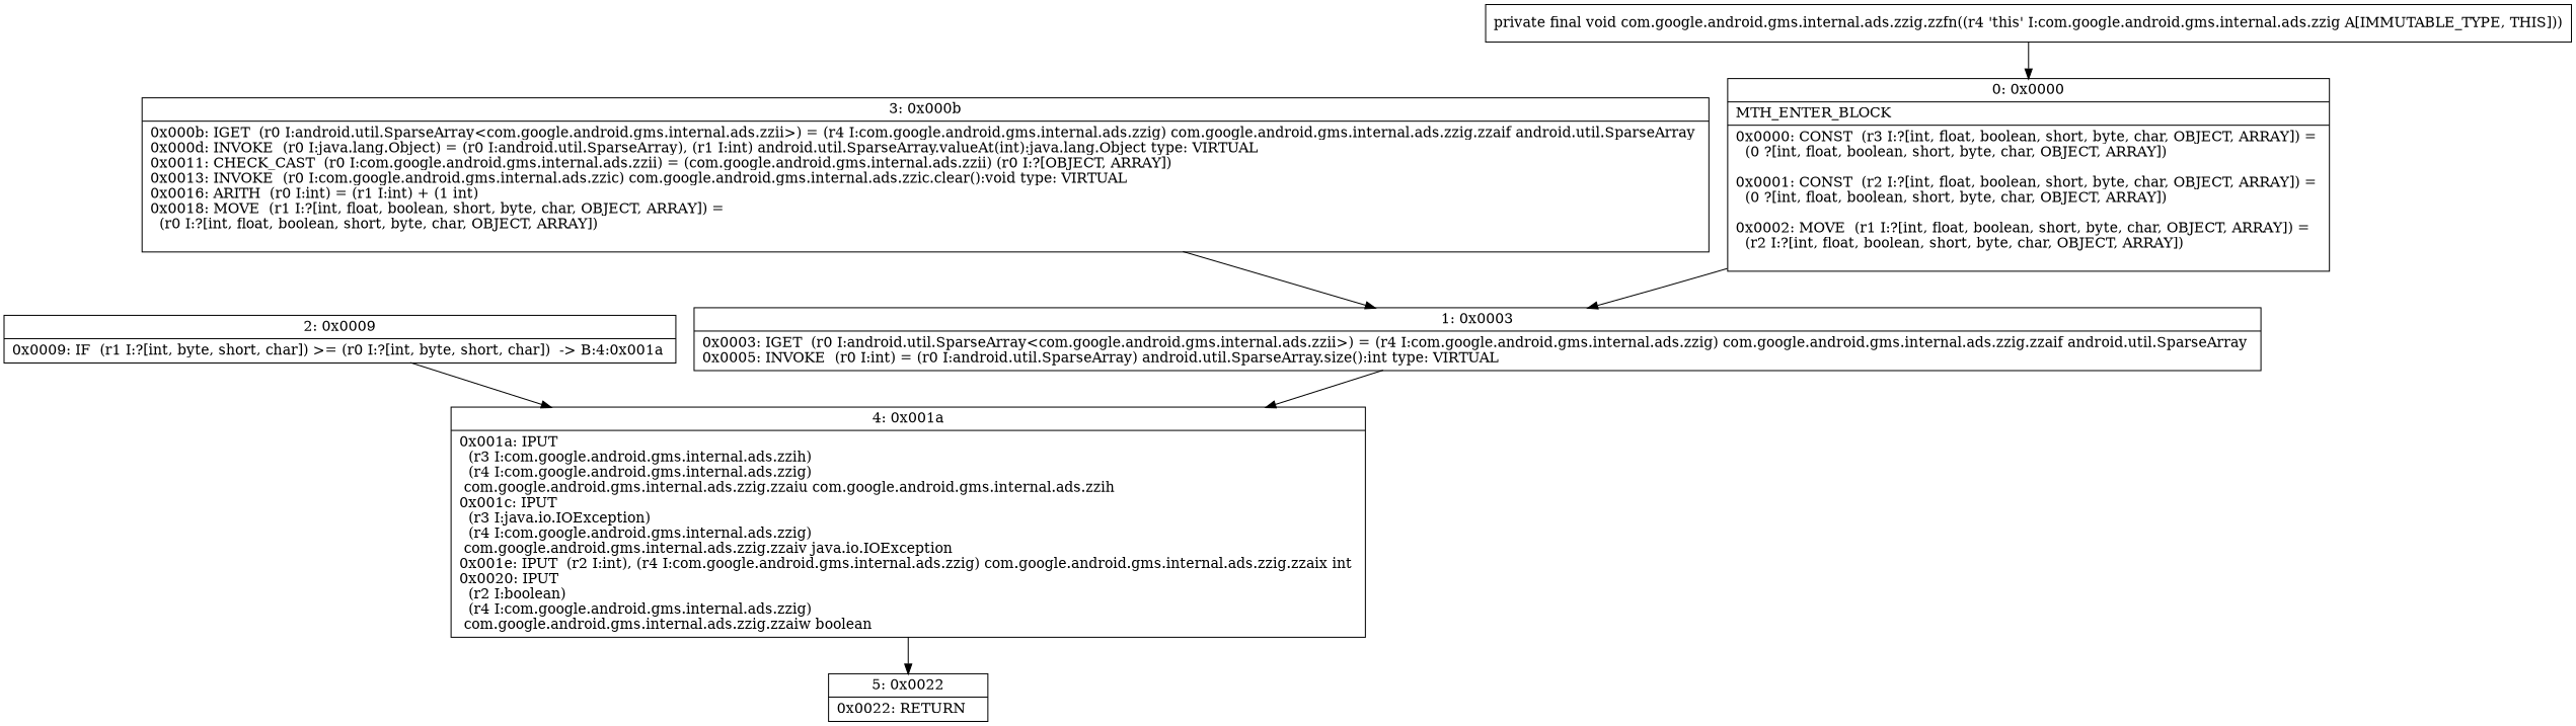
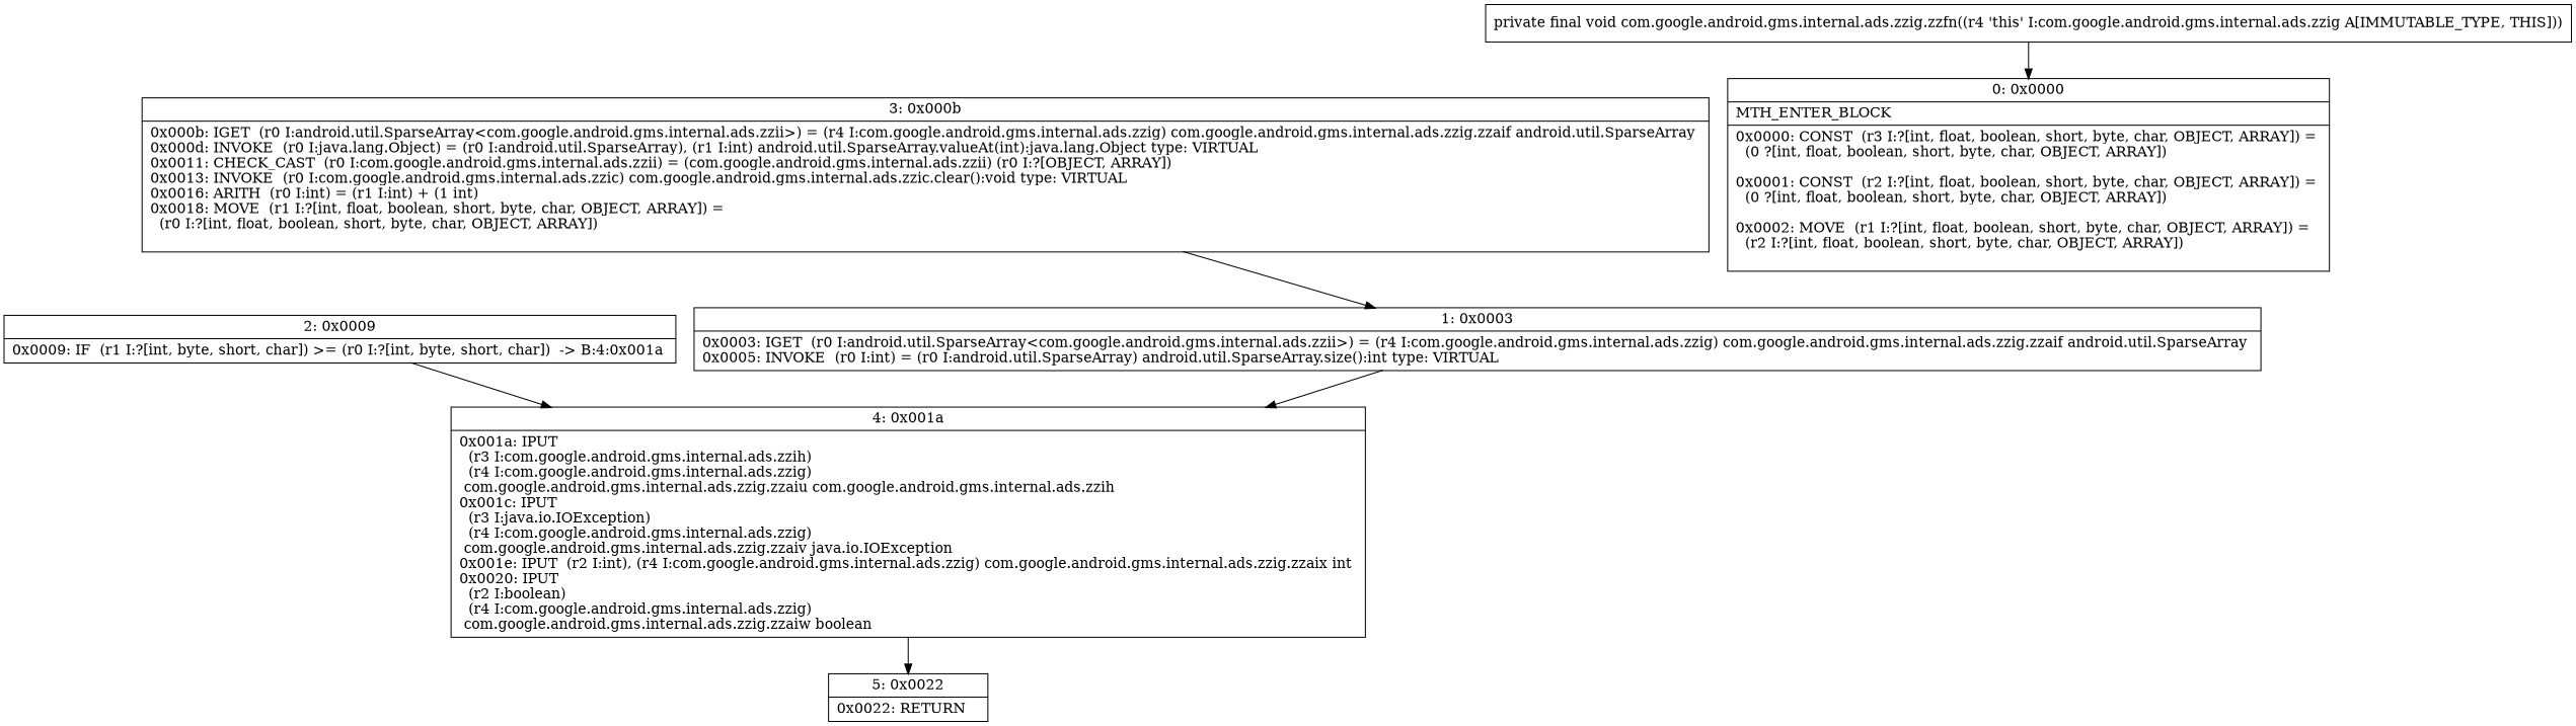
  digraph {
    node [shape=record]
    n1 [label="{0\:\ 0x0000|MTH_ENTER_BLOCK\l|0x0000: CONST  (r3 I:?[int, float, boolean, short, byte, char, OBJECT, ARRAY]) = \l  (0 ?[int, float, boolean, short, byte, char, OBJECT, ARRAY])\l \l0x0001: CONST  (r2 I:?[int, float, boolean, short, byte, char, OBJECT, ARRAY]) = \l  (0 ?[int, float, boolean, short, byte, char, OBJECT, ARRAY])\l \l0x0002: MOVE  (r1 I:?[int, float, boolean, short, byte, char, OBJECT, ARRAY]) = \l  (r2 I:?[int, float, boolean, short, byte, char, OBJECT, ARRAY])\l \l}"]
    n2 [label="{1\:\ 0x0003|0x0003: IGET  (r0 I:android.util.SparseArray\<com.google.android.gms.internal.ads.zzii\>) = (r4 I:com.google.android.gms.internal.ads.zzig) com.google.android.gms.internal.ads.zzig.zzaif android.util.SparseArray \l0x0005: INVOKE  (r0 I:int) = (r0 I:android.util.SparseArray) android.util.SparseArray.size():int type: VIRTUAL \l}"]
    n3 [label="{4\:\ 0x001a|0x001a: IPUT  \l  (r3 I:com.google.android.gms.internal.ads.zzih)\l  (r4 I:com.google.android.gms.internal.ads.zzig)\l com.google.android.gms.internal.ads.zzig.zzaiu com.google.android.gms.internal.ads.zzih \l0x001c: IPUT  \l  (r3 I:java.io.IOException)\l  (r4 I:com.google.android.gms.internal.ads.zzig)\l com.google.android.gms.internal.ads.zzig.zzaiv java.io.IOException \l0x001e: IPUT  (r2 I:int), (r4 I:com.google.android.gms.internal.ads.zzig) com.google.android.gms.internal.ads.zzig.zzaix int \l0x0020: IPUT  \l  (r2 I:boolean)\l  (r4 I:com.google.android.gms.internal.ads.zzig)\l com.google.android.gms.internal.ads.zzig.zzaiw boolean \l}"]
    n4 [label="{2\:\ 0x0009|0x0009: IF  (r1 I:?[int, byte, short, char]) \>= (r0 I:?[int, byte, short, char])  \-\> B:4:0x001a \l}"]
    n5 [label="{3\:\ 0x000b|0x000b: IGET  (r0 I:android.util.SparseArray\<com.google.android.gms.internal.ads.zzii\>) = (r4 I:com.google.android.gms.internal.ads.zzig) com.google.android.gms.internal.ads.zzig.zzaif android.util.SparseArray \l0x000d: INVOKE  (r0 I:java.lang.Object) = (r0 I:android.util.SparseArray), (r1 I:int) android.util.SparseArray.valueAt(int):java.lang.Object type: VIRTUAL \l0x0011: CHECK_CAST  (r0 I:com.google.android.gms.internal.ads.zzii) = (com.google.android.gms.internal.ads.zzii) (r0 I:?[OBJECT, ARRAY]) \l0x0013: INVOKE  (r0 I:com.google.android.gms.internal.ads.zzic) com.google.android.gms.internal.ads.zzic.clear():void type: VIRTUAL \l0x0016: ARITH  (r0 I:int) = (r1 I:int) + (1 int) \l0x0018: MOVE  (r1 I:?[int, float, boolean, short, byte, char, OBJECT, ARRAY]) = \l  (r0 I:?[int, float, boolean, short, byte, char, OBJECT, ARRAY])\l \l}"]
    n6 [label="{5\:\ 0x0022|0x0022: RETURN   \l}"]
    n7 [label="{private final void com.google.android.gms.internal.ads.zzig.zzfn((r4 'this' I:com.google.android.gms.internal.ads.zzig A[IMMUTABLE_TYPE, THIS])) }"]
-   n1 -> n2
    n2 -> n3
    n3 -> n6
    n4 -> n3
    n5 -> n2
    n7 -> n1
  }
